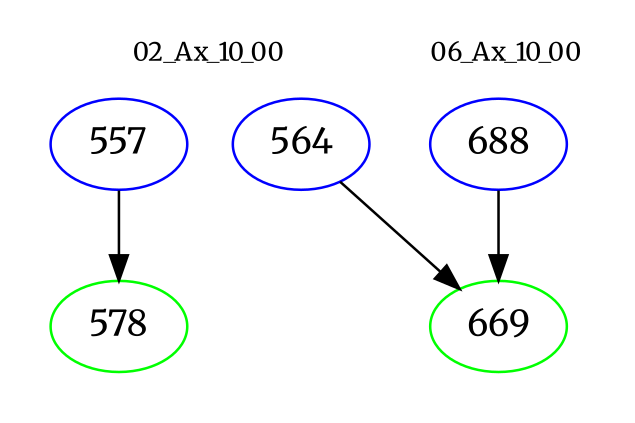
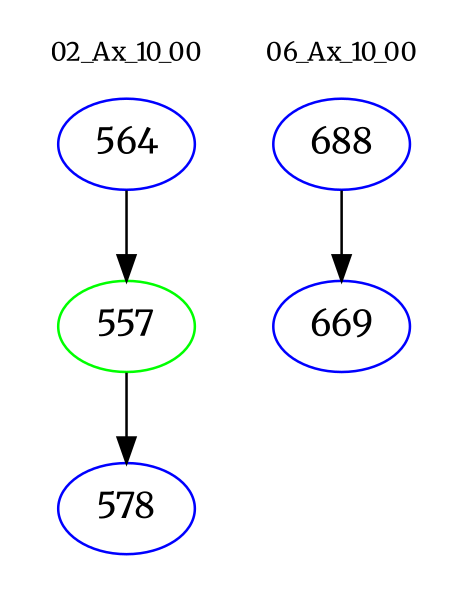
  digraph {
    fontname=Merriweather
    node [color=blue fontname=Merriweather]
    edge [color=black fontname=Merriweather]
    n1 [label=564]
-   n2 [label=557]
-   n3 [color=green label=578]
+   n2 [color=green label=557]
+   n3 [label=578]
    n4 [label=688]
-   n5 [color=green label=669]
+   n5 [label=669]
    subgraph cluster_1 {
      color=white
      fontsize=10
      label="02_Ax_10_00"
      n1
      n2
      n3
    }
    subgraph cluster_2 {
      color=white
      fontsize=10
      label="06_Ax_10_00"
      n4
      n5
    }
-   n1 -> n5
+   n1 -> n2
    n2 -> n3
    n4 -> n5
  }
